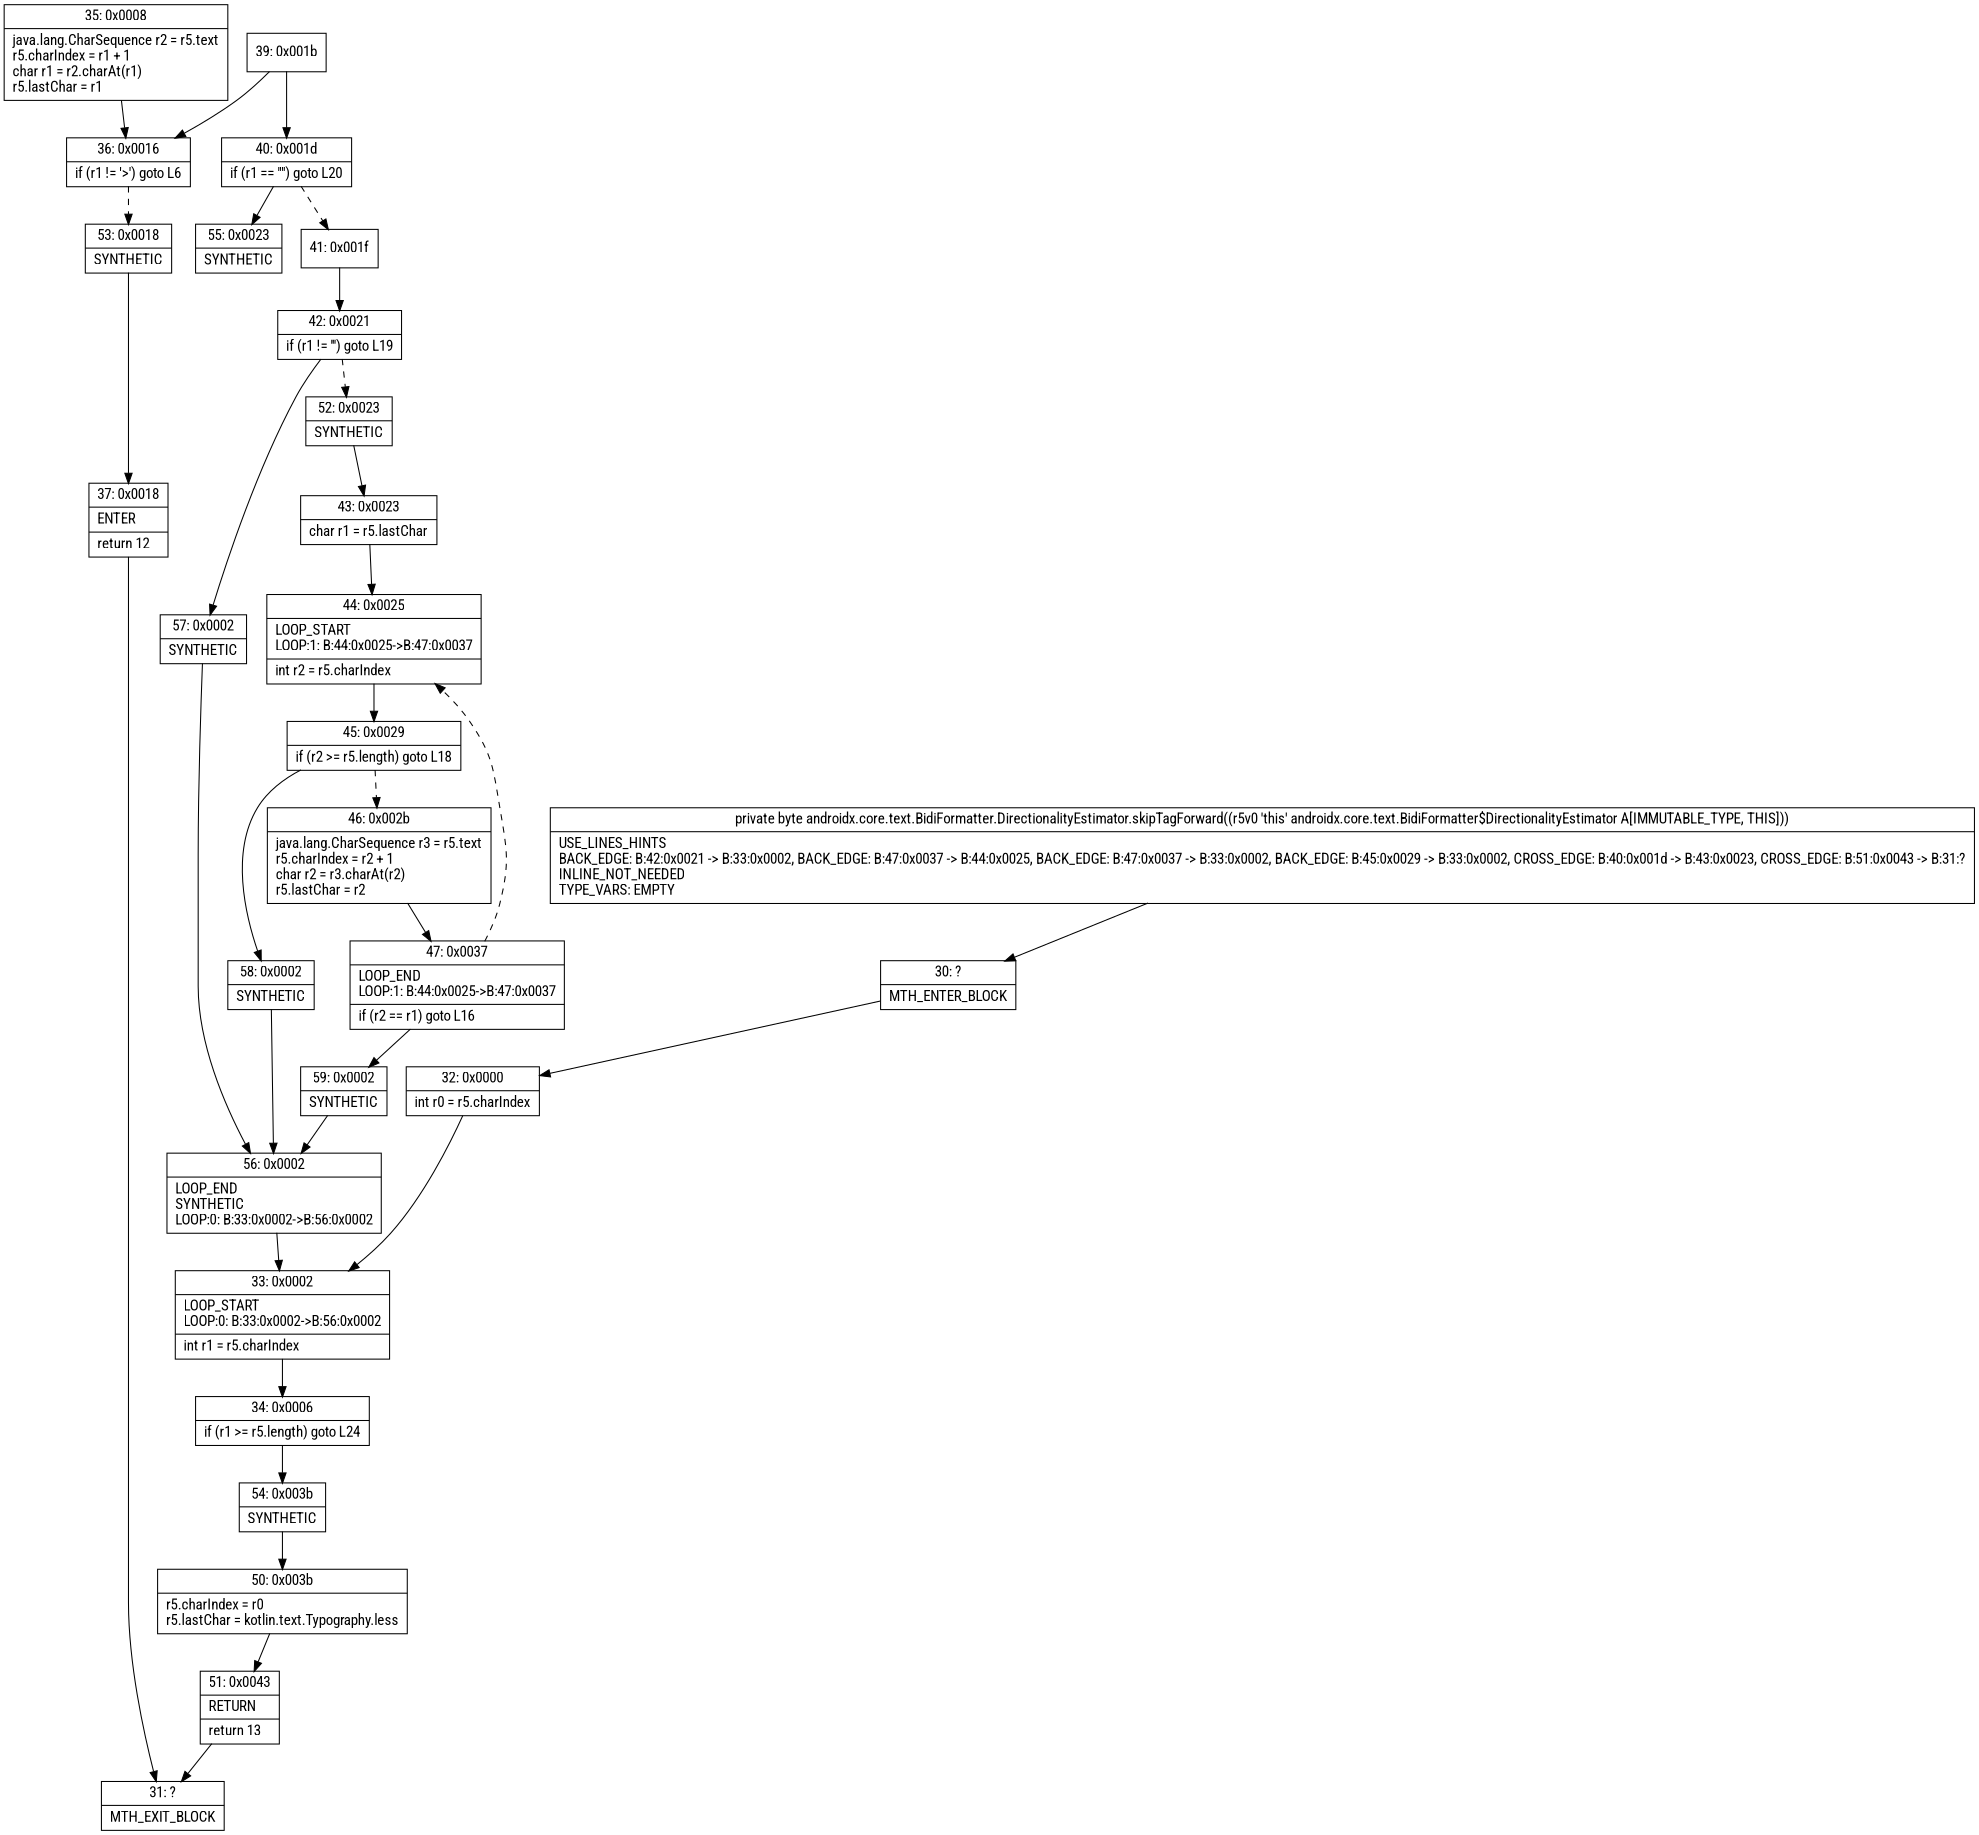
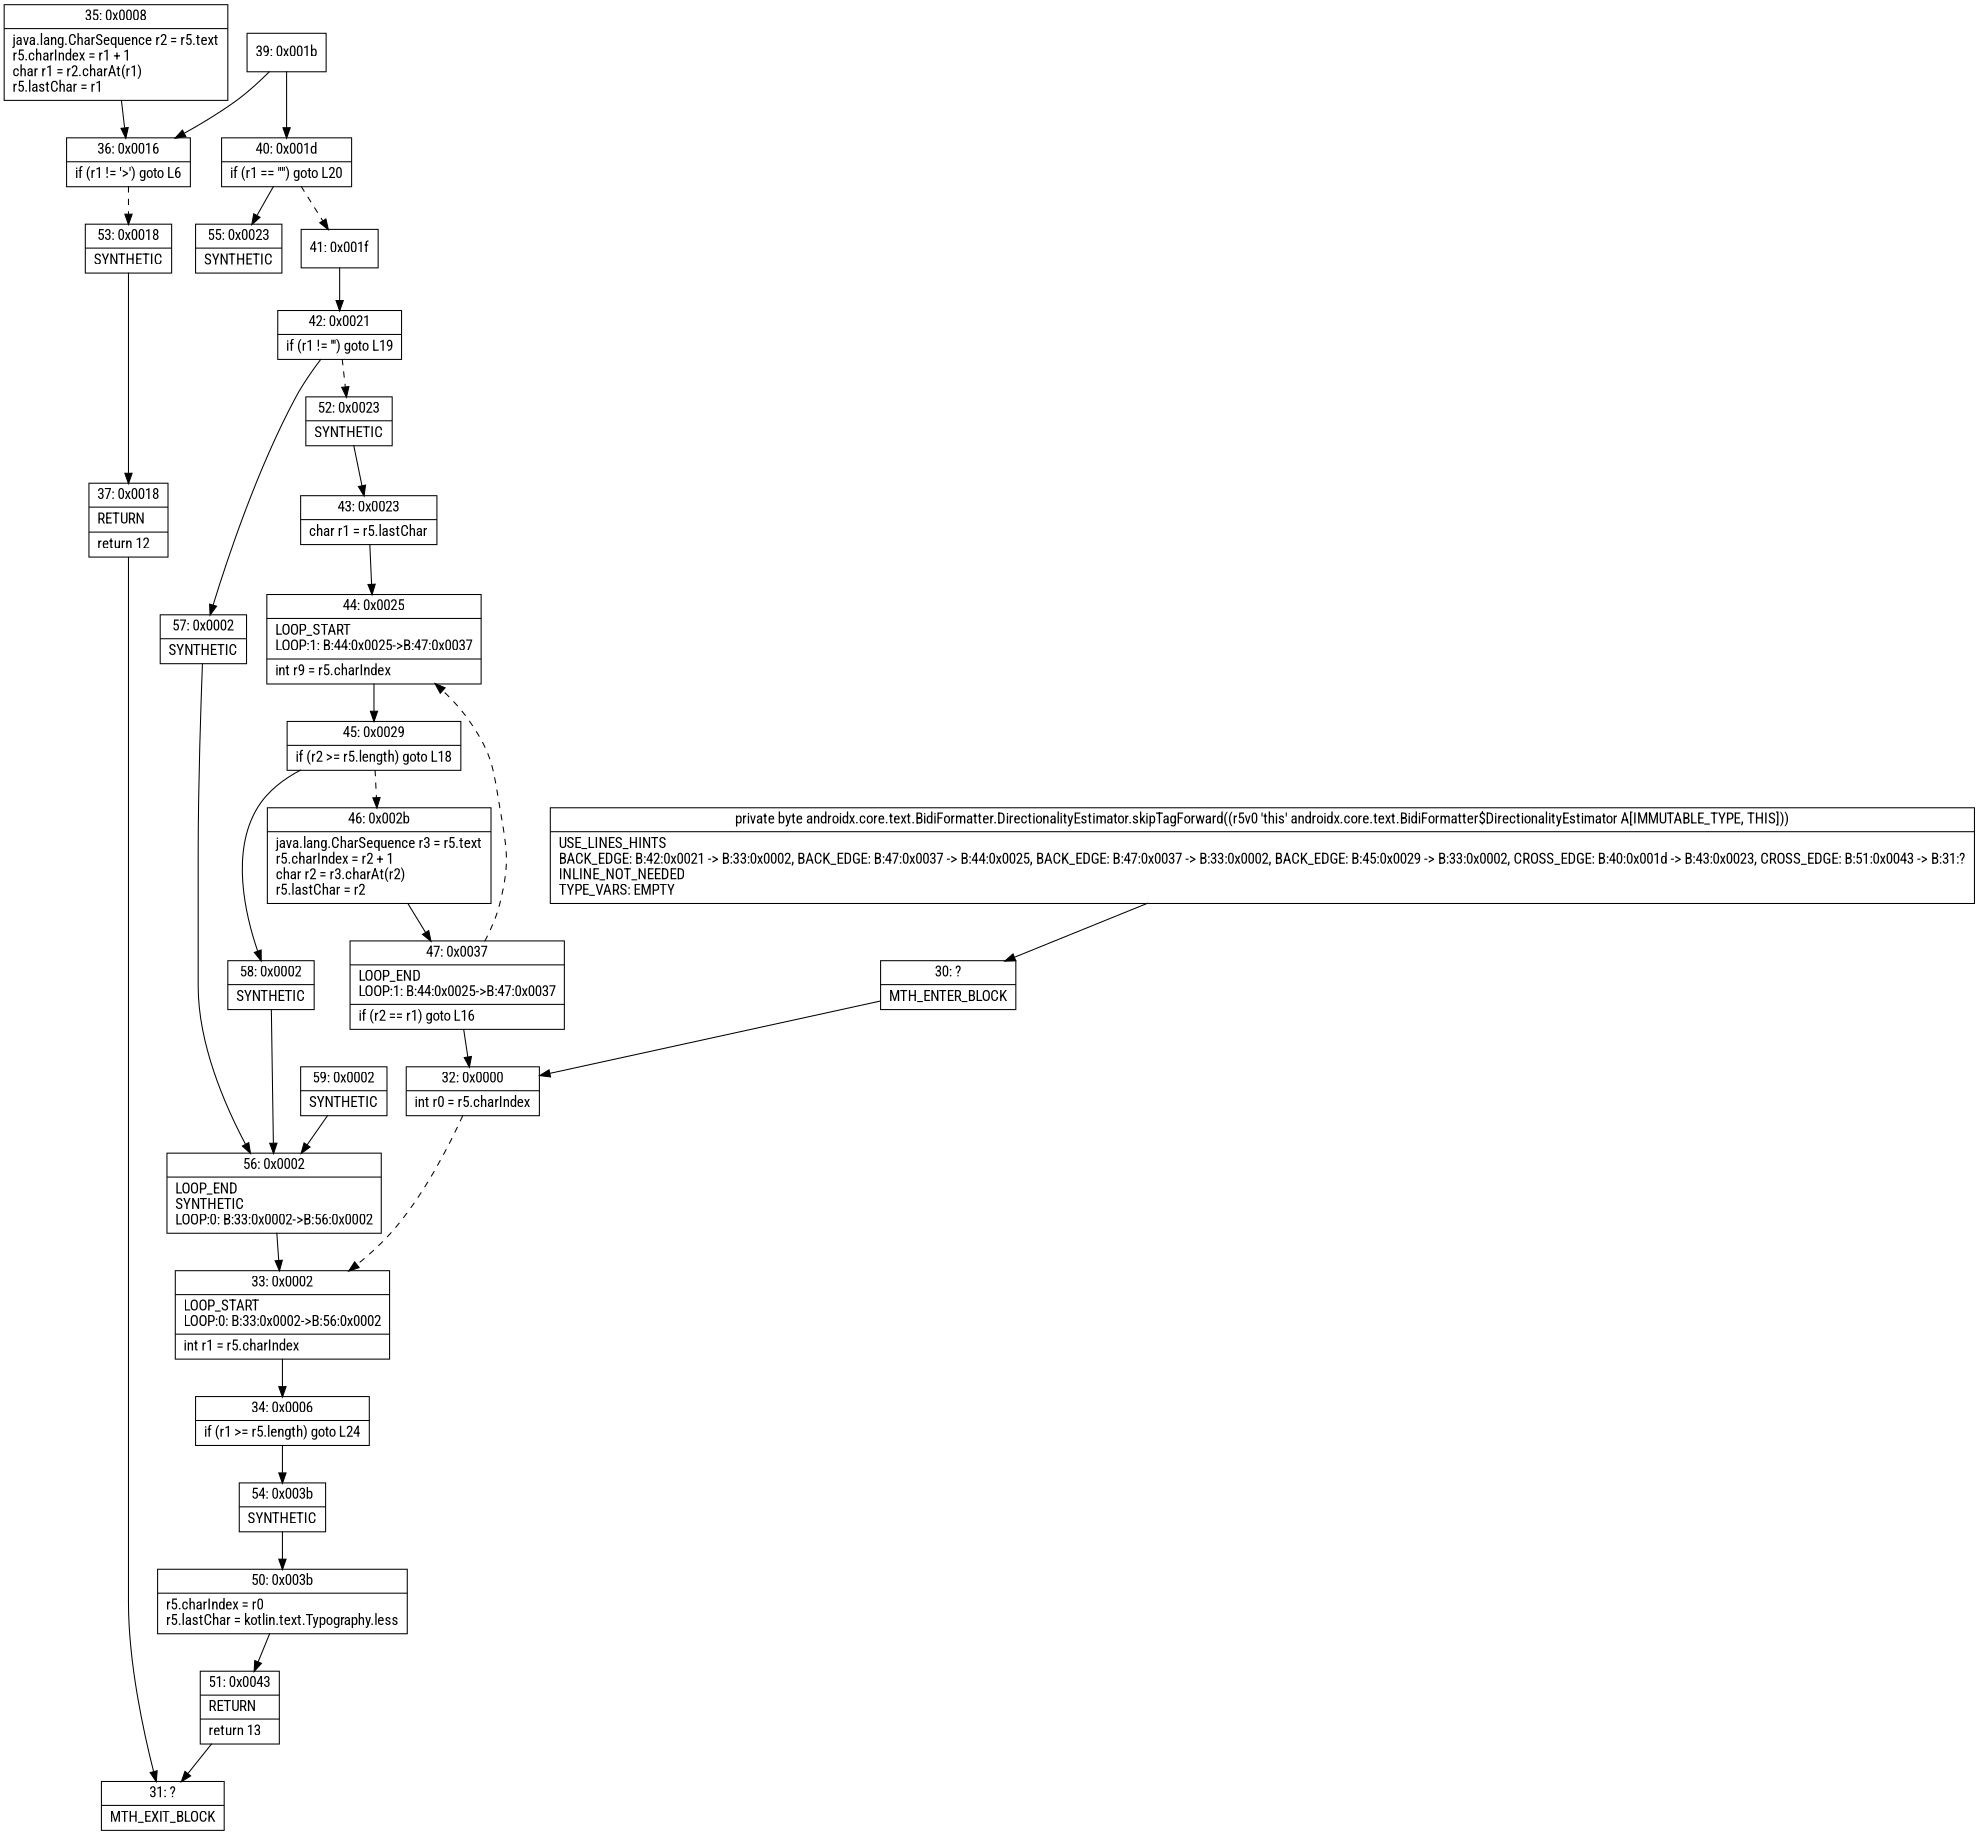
  digraph {
    fontname="Roboto Condensed"
    node [fontname="Roboto Condensed" shape=record]
    edge [fontname="Roboto Condensed"]
    n1 [label="{30\:\ ?|MTH_ENTER_BLOCK\l}"]
    n2 [label="{32\:\ 0x0000|int r0 = r5.charIndex\l}"]
    n3 [label="{33\:\ 0x0002|LOOP_START\lLOOP:0: B:33:0x0002\-\>B:56:0x0002\l|int r1 = r5.charIndex\l}"]
    n4 [label="{34\:\ 0x0006|if (r1 \>= r5.length) goto L24\l}"]
    n5 [label="{54\:\ 0x003b|SYNTHETIC\l}"]
    n6 [label="{35\:\ 0x0008|java.lang.CharSequence r2 = r5.text\lr5.charIndex = r1 + 1\lchar r1 = r2.charAt(r1)\lr5.lastChar = r1\l}"]
    n7 [label="{36\:\ 0x0016|if (r1 != '\>') goto L6\l}"]
    n8 [label="{50\:\ 0x003b|r5.charIndex = r0\lr5.lastChar = kotlin.text.Typography.less\l}"]
    n9 [label="{53\:\ 0x0018|SYNTHETIC\l}"]
    n10 [label="{39\:\ 0x001b}"]
    n11 [label="{40\:\ 0x001d|if (r1 == '\"') goto L20\l}"]
-   n12 [label="{37\:\ 0x0018|ENTER\l|return 12\l}"]
+   n12 [label="{37\:\ 0x0018|RETURN\l|return 12\l}"]
    n13 [label="{41\:\ 0x001f}"]
    n14 [label="{55\:\ 0x0023|SYNTHETIC\l}"]
    n15 [label="{42\:\ 0x0021|if (r1 != ''') goto L19\l}"]
    n16 [label="{52\:\ 0x0023|SYNTHETIC\l}"]
    n17 [label="{57\:\ 0x0002|SYNTHETIC\l}"]
    n18 [label="{43\:\ 0x0023|char r1 = r5.lastChar\l}"]
    n19 [label="{56\:\ 0x0002|LOOP_END\lSYNTHETIC\lLOOP:0: B:33:0x0002\-\>B:56:0x0002\l}"]
-   n20 [label="{44\:\ 0x0025|LOOP_START\lLOOP:1: B:44:0x0025\-\>B:47:0x0037\l|int r2 = r5.charIndex\l}"]
+   n20 [label="{44\:\ 0x0025|LOOP_START\lLOOP:1: B:44:0x0025\-\>B:47:0x0037\l|int r9 = r5.charIndex\l}"]
    n21 [label="{45\:\ 0x0029|if (r2 \>= r5.length) goto L18\l}"]
    n22 [label="{46\:\ 0x002b|java.lang.CharSequence r3 = r5.text\lr5.charIndex = r2 + 1\lchar r2 = r3.charAt(r2)\lr5.lastChar = r2\l}"]
    n23 [label="{58\:\ 0x0002|SYNTHETIC\l}"]
    n24 [label="{47\:\ 0x0037|LOOP_END\lLOOP:1: B:44:0x0025\-\>B:47:0x0037\l|if (r2 == r1) goto L16\l}"]
    n25 [label="{59\:\ 0x0002|SYNTHETIC\l}"]
    n26 [label="{31\:\ ?|MTH_EXIT_BLOCK\l}"]
    n27 [label="{51\:\ 0x0043|RETURN\l|return 13\l}"]
    n28 [label="{private byte androidx.core.text.BidiFormatter.DirectionalityEstimator.skipTagForward((r5v0 'this' androidx.core.text.BidiFormatter$DirectionalityEstimator A[IMMUTABLE_TYPE, THIS]))  | USE_LINES_HINTS\lBACK_EDGE: B:42:0x0021 \-\> B:33:0x0002, BACK_EDGE: B:47:0x0037 \-\> B:44:0x0025, BACK_EDGE: B:47:0x0037 \-\> B:33:0x0002, BACK_EDGE: B:45:0x0029 \-\> B:33:0x0002, CROSS_EDGE: B:40:0x001d \-\> B:43:0x0023, CROSS_EDGE: B:51:0x0043 \-\> B:31:?\lINLINE_NOT_NEEDED\lTYPE_VARS: EMPTY\l}"]
    n1 -> n2
-   n2 -> n3
+   n2 -> n3 [style=dashed]
    n3 -> n4
    n4 -> n5
    n5 -> n8
    n6 -> n7
    n7 -> n9 [style=dashed]
    n8 -> n27
    n9 -> n12
    n10 -> n7
    n10 -> n11
    n11 -> n13 [style=dashed]
    n11 -> n14
    n12 -> n26
    n13 -> n15
    n15 -> n16 [style=dashed]
    n15 -> n17
    n16 -> n18
    n17 -> n19
    n18 -> n20
    n19 -> n3
    n20 -> n21
    n21 -> n22 [style=dashed]
    n21 -> n23
    n22 -> n24
    n23 -> n19
    n24 -> n20 [style=dashed]
-   n24 -> n25
+   n24 -> n2
    n25 -> n19
    n27 -> n26
    n28 -> n1
  }
